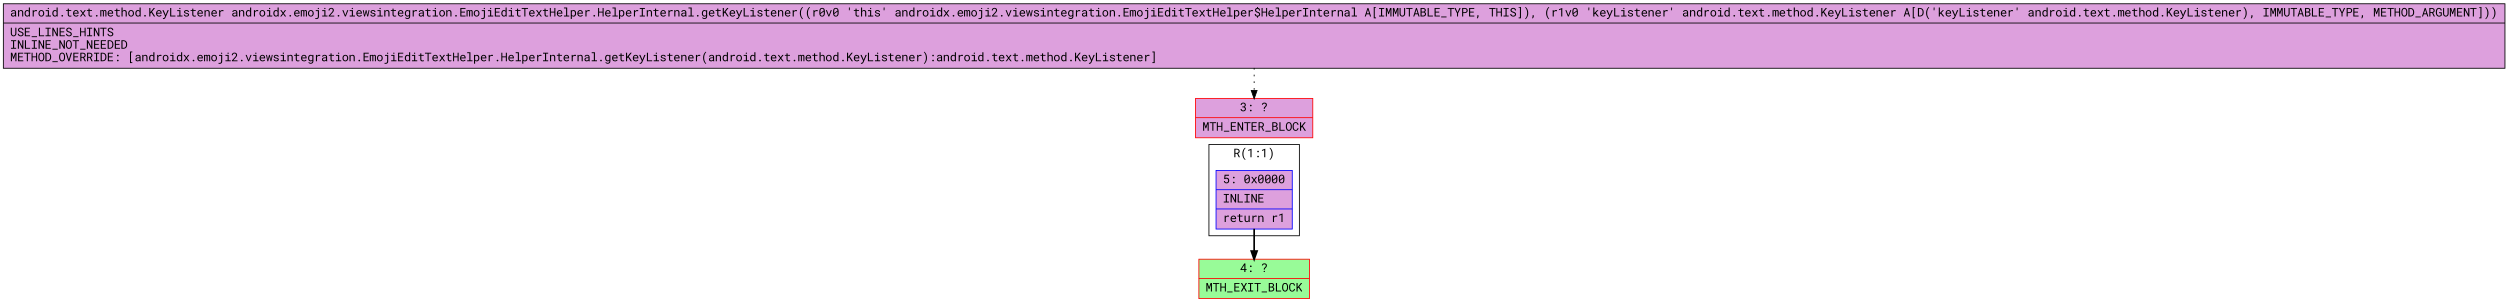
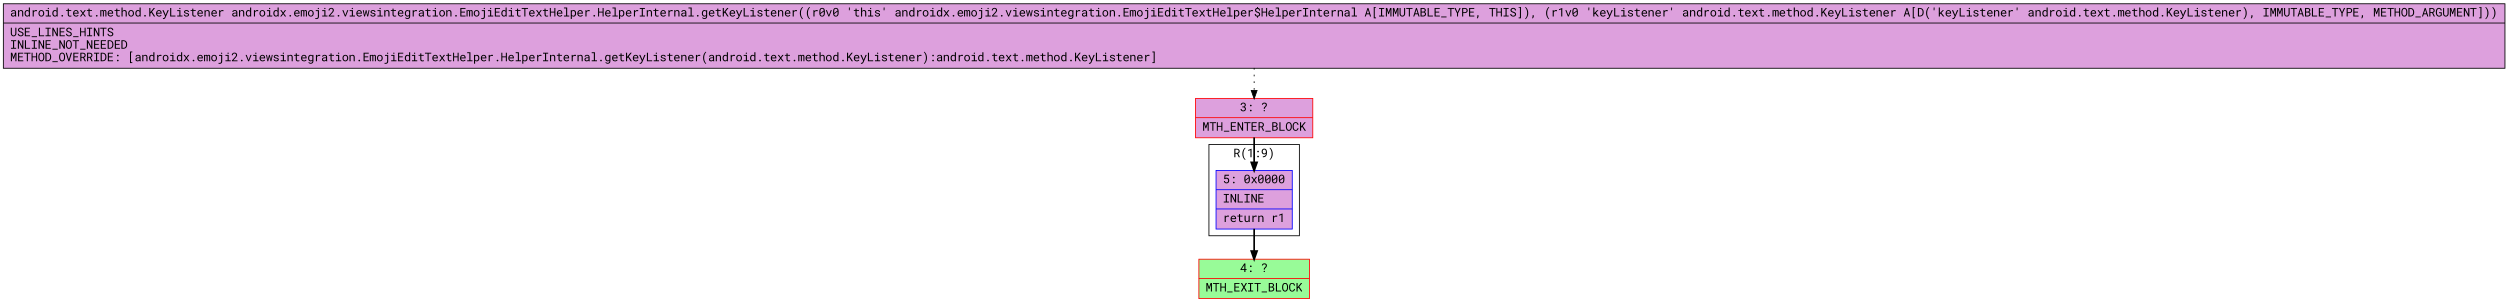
  digraph {
    fontname="Roboto Mono"
    node [color=red fillcolor=plum fontname="Roboto Mono" shape=record style=filled]
    edge [fontname="Roboto Mono" style=bold]
    n1 [color=blue label="{5\:\ 0x0000|INLINE\l|return r1\l}"]
    n2 [fillcolor=palegreen label="{4\:\ ?|MTH_EXIT_BLOCK\l}"]
    n3 [label="{3\:\ ?|MTH_ENTER_BLOCK\l}"]
    n4 [label="{android.text.method.KeyListener androidx.emoji2.viewsintegration.EmojiEditTextHelper.HelperInternal.getKeyListener((r0v0 'this' androidx.emoji2.viewsintegration.EmojiEditTextHelper$HelperInternal A[IMMUTABLE_TYPE, THIS]), (r1v0 'keyListener' android.text.method.KeyListener A[D('keyListener' android.text.method.KeyListener), IMMUTABLE_TYPE, METHOD_ARGUMENT]))  | USE_LINES_HINTS\lINLINE_NOT_NEEDED\lMETHOD_OVERRIDE: [androidx.emoji2.viewsintegration.EmojiEditTextHelper.HelperInternal.getKeyListener(android.text.method.KeyListener):android.text.method.KeyListener]\l}" color=""]
    subgraph cluster_1 {
-     label="R(1:1)"
+     label="R(1:9)"
      n1
    }
    n1 -> n2
+   n3 -> n1
    n4 -> n3 [style=dotted]
  }
